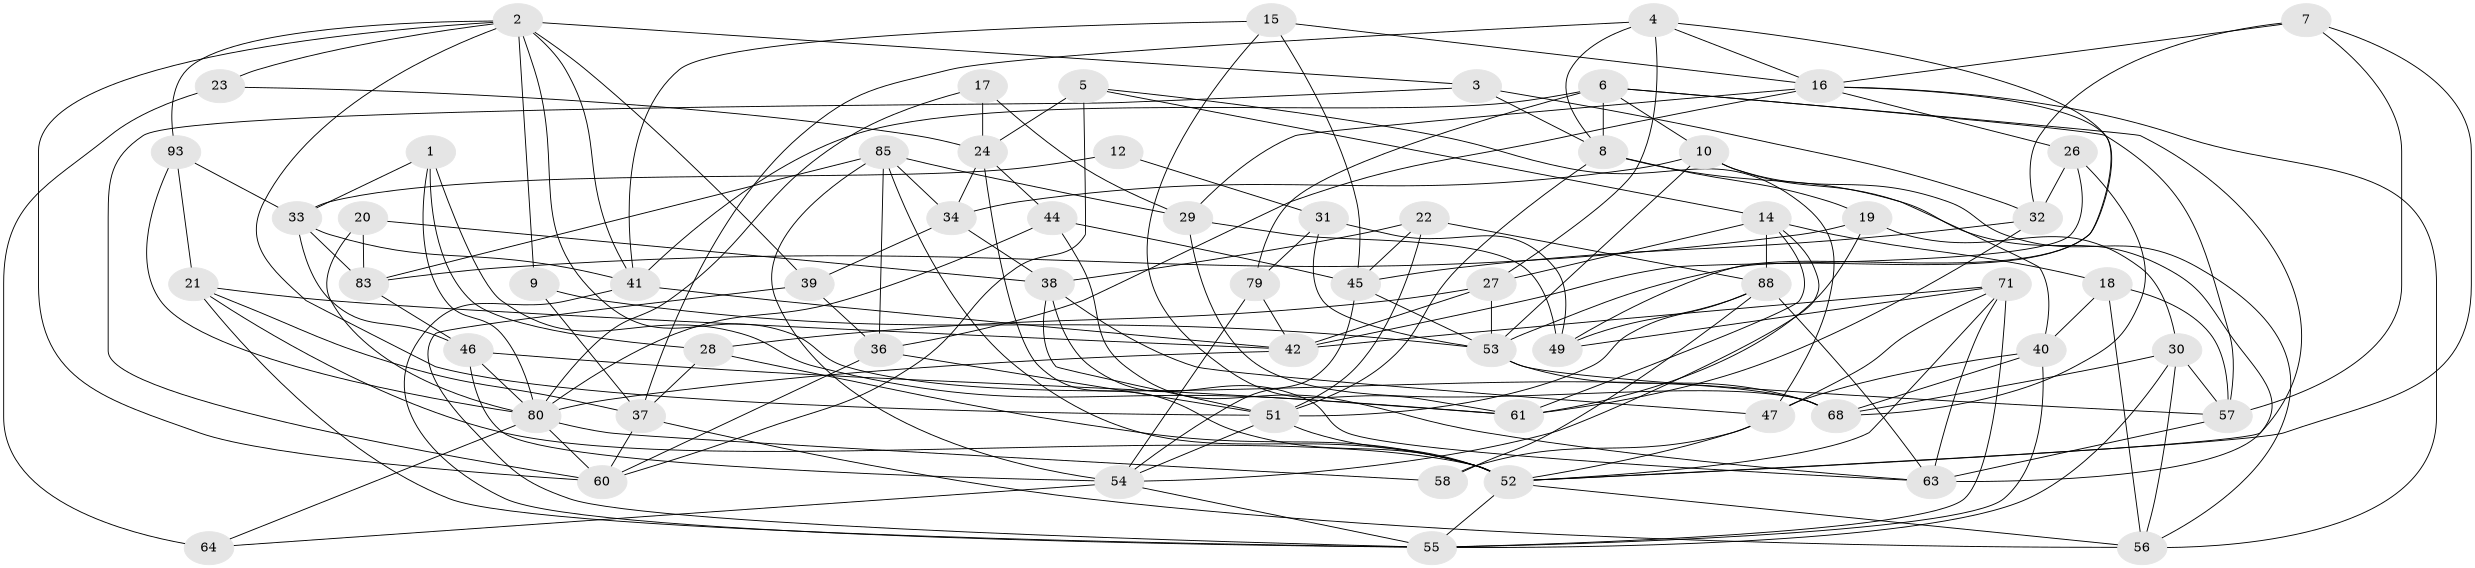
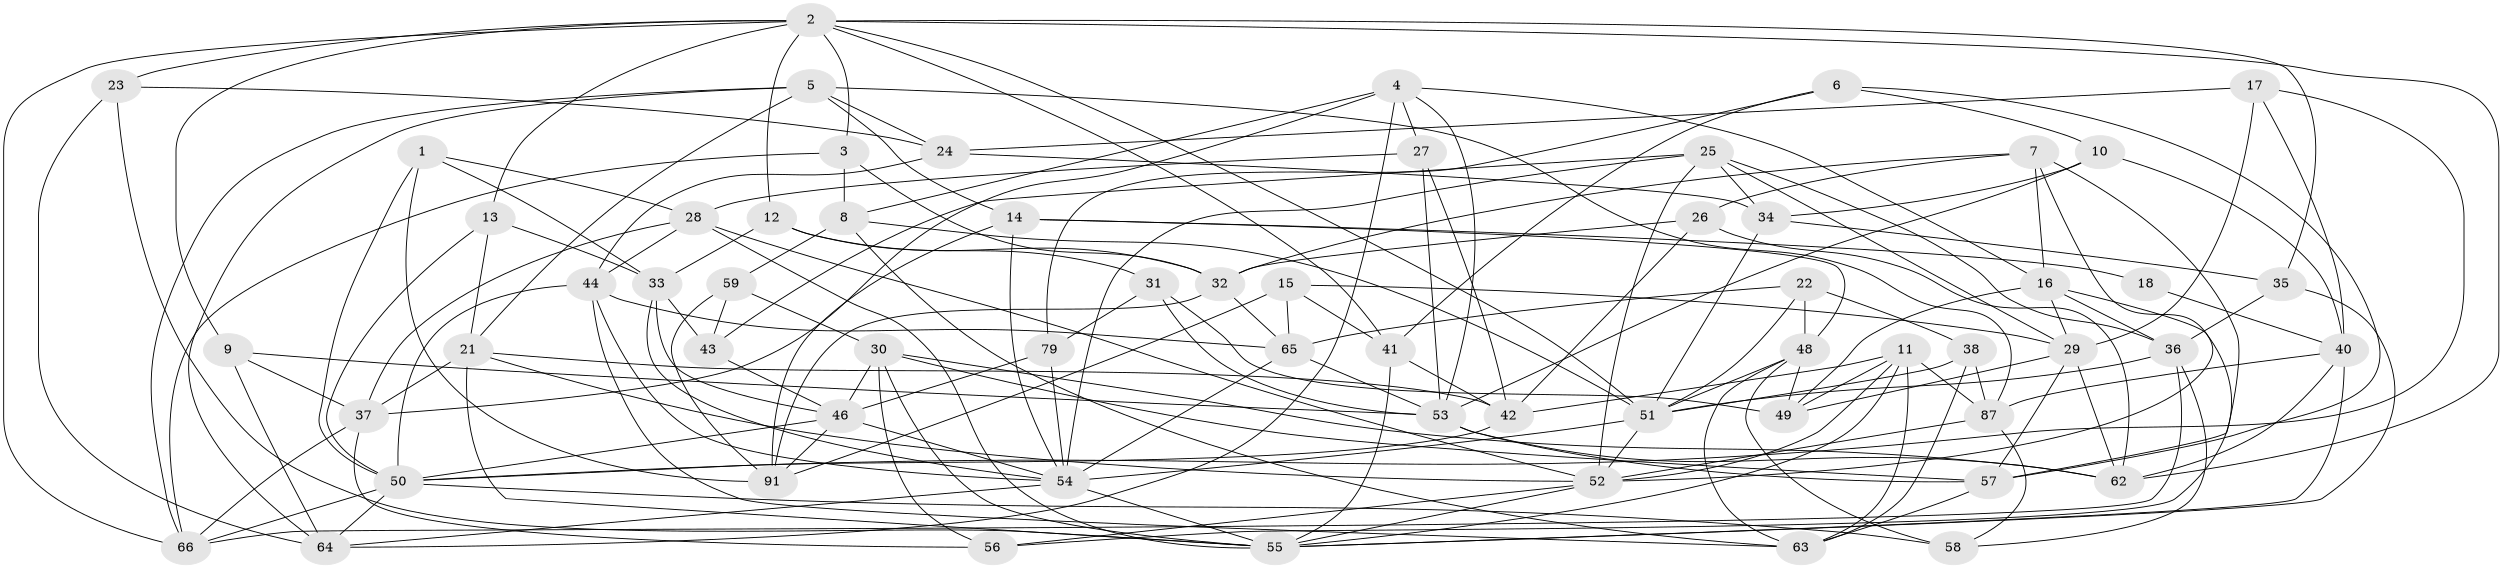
  graph {
    node [color=gray90 style=filled]
    edge [weight=1.0]
    1
    28
    33
-   50 [label=80]
-   61
+   50
+   61 [label=91]
    37
    52
    55
    44
    41
-   43 [label=83]
+   43
    46
-   60
+   60 [label=66]
    64
    58
    2
    3
    9
    12
-   13 [label=93]
+   13
    23
-   35 [label=39]
+   35
    51
-   62 [label=68]
+   62
    8
    32
    53
    31
    21
    24
    36
    42
    54
-   19
+   19 [label=59]
    63
-   45
+   45 [label=65]
    4
    16
    27
    56
    49
    29
    57
    5
    14
-   47
+   47 [label=87]
    18
-   48 [label=88]
+   48
    34
    6
    10
    n52 [label=79]
    40
    7
    26
    30
-   11 [label=71]
+   11
    15
    17
-   20
    38
    22
-   25 [label=85]
+   25
    1 -- 28
    1 -- 33
    1 -- 50
    1 -- 61
    28 -- 37
    28 -- 52
-   33 -- 41
+   28 -- 55
+   28 -- 44
+   33 -- 54
    33 -- 43
    33 -- 46
    50 -- 60
    50 -- 64
    50 -- 58
    37 -- 60
    37 -- 56
    52 -- 55
    52 -- 56
    44 -- 50
+   44 -- 54
    44 -- 63
    44 -- 45
    41 -- 55
    41 -- 42
    43 -- 46
    46 -- 50
    46 -- 61
    46 -- 54
    2 -- 41
    2 -- 60
    2 -- 3
    2 -- 9
+   2 -- 12
    2 -- 13
    2 -- 23
    2 -- 35
    2 -- 51
    2 -- 62
    3 -- 60
    3 -- 8
    3 -- 32
    9 -- 37
+   9 -- 64
    9 -- 53
    12 -- 33
+   12 -- 32
    12 -- 31
    13 -- 33
    13 -- 50
    13 -- 21
+   23 -- 55
    23 -- 64
    23 -- 24
    35 -- 55
    35 -- 36
    51 -- 52
    51 -- 54
    8 -- 51
    8 -- 19
    8 -- 63
    32 -- 61
    32 -- 45
    53 -- 62
    53 -- 57
    31 -- 53 [weight=2.0]
    31 -- 49
    31 -- n52
    21 -- 37
    21 -- 52
    21 -- 55
    21 -- 42
-   24 -- 52
    24 -- 44
    24 -- 34
    36 -- 60
+   36 -- 58
    36 -- 51
    42 -- 50
    54 -- 55
    54 -- 64
    19 -- 61
    19 -- 43
    19 -- 30
    45 -- 53
    45 -- 54
    4 -- 37
+   4 -- 64
    4 -- 8
    4 -- 53
    4 -- 16
    4 -- 27
    16 -- 36
    16 -- 56
    16 -- 49
    16 -- 29
    27 -- 28
    27 -- 53 [weight=2.0]
    27 -- 42
    29 -- 62
    29 -- 49
    57 -- 63
    5 -- 60
+   5 -- 64
+   5 -- 21
    5 -- 24
    5 -- 14
    5 -- 47
    14 -- 61
    14 -- 54
-   14 -- 27
    14 -- 18
    14 -- 48
    47 -- 52
    47 -- 58
-   18 -- 56
-   18 -- 57
+   29 -- 57
    18 -- 40
    48 -- 58
    48 -- 51
    48 -- 63
    48 -- 49
    34 -- 35
-   34 -- 38 [weight=2.0]
-   6 -- 52
+   34 -- 51 [weight=2.0]
    6 -- 41
-   6 -- 8
    6 -- 57
    6 -- 10
    6 -- n52
    10 -- 53
-   10 -- 56
    10 -- 34
    10 -- 40
-   n52 -- 42 [weight=2.0]
+   n52 -- 46 [weight=2.0]
    n52 -- 54 [weight=2.0]
    40 -- 55
    40 -- 62
    40 -- 47
    7 -- 52
    7 -- 32
    7 -- 16
    7 -- 57
-   16 -- 26
+   7 -- 26
    26 -- 62
    26 -- 32
    26 -- 42
    30 -- 55
+   30 -- 46
    30 -- 62
    30 -- 56
    30 -- 57
    11 -- 52
    11 -- 55
    11 -- 42
    11 -- 63
    11 -- 49
    11 -- 47
    15 -- 61
    15 -- 41
    15 -- 45
-   15 -- 16
+   15 -- 29
    17 -- 50
    17 -- 24
    17 -- 29
-   20 -- 50
-   20 -- 43
-   20 -- 38 [weight=2.0]
+   17 -- 40
    38 -- 51
    38 -- 63
    38 -- 47
    22 -- 51
    22 -- 45
    22 -- 48
    22 -- 38
    25 -- 52
    25 -- 43
    25 -- 36
    25 -- 54
    25 -- 29
    25 -- 34
  }
